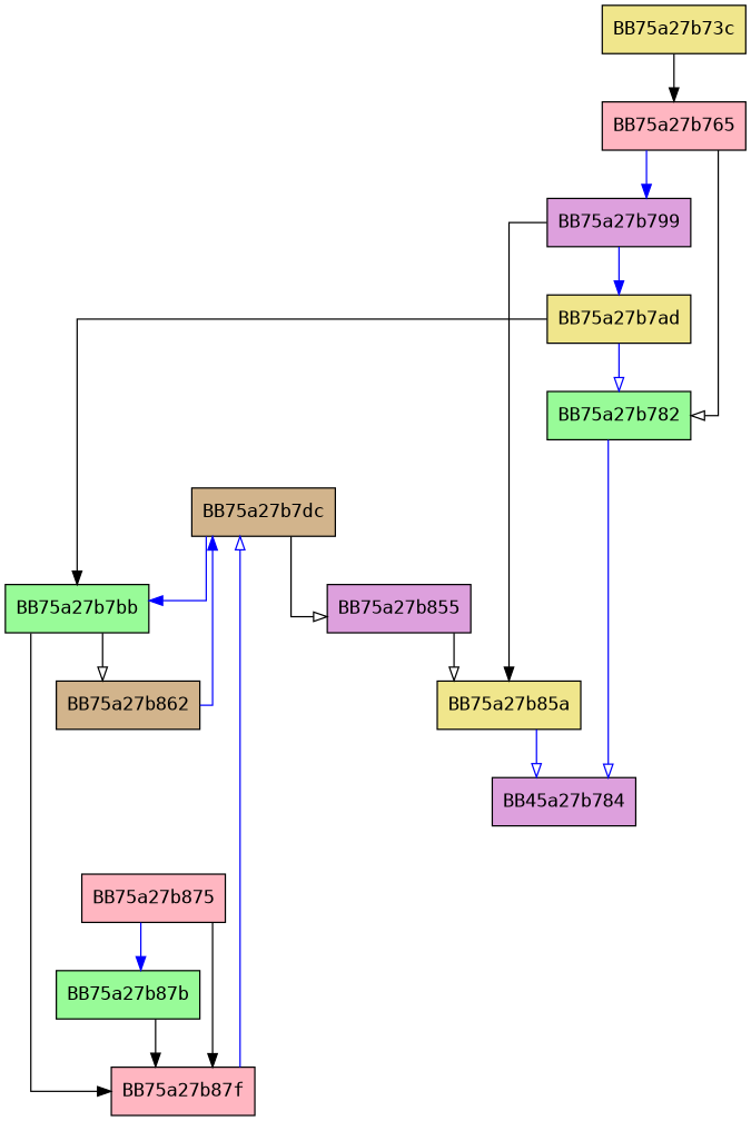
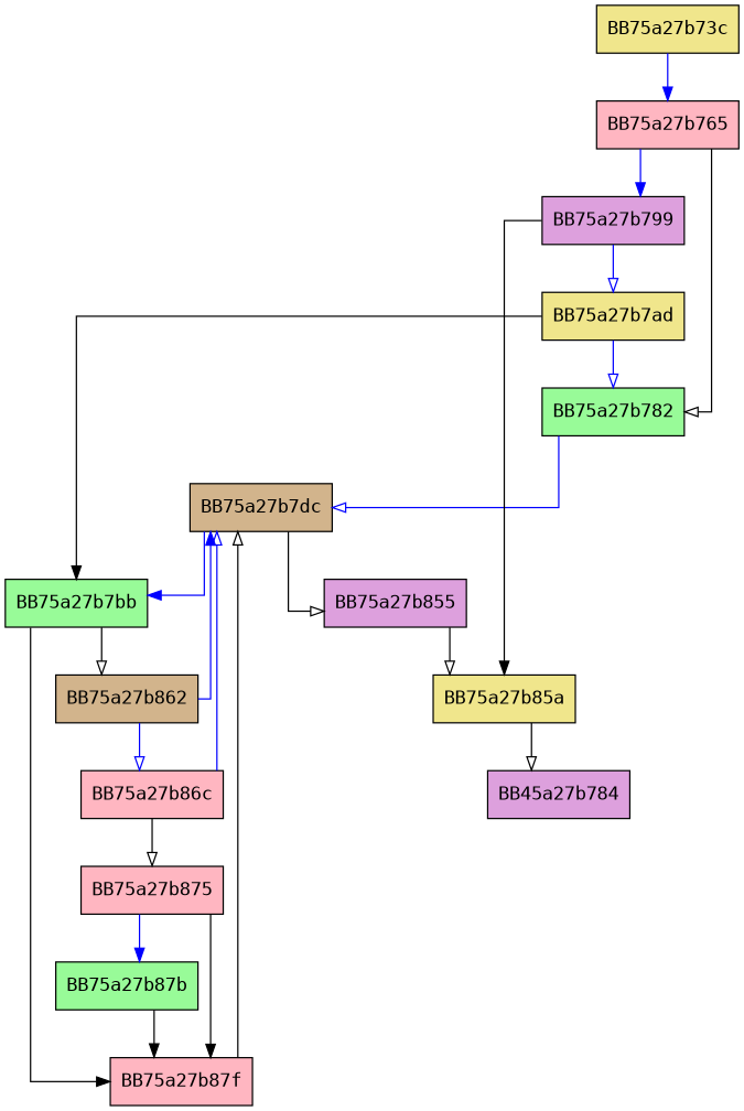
  digraph {
    fontname="DejaVu Sans Mono"
    splines=ortho
    node [fillcolor=lightpink fontname="DejaVu Sans Mono" shape=box style=filled]
    edge [arrowhead=normal color=blue fontname="DejaVu Sans Mono"]
    BB75a27b73c [fillcolor=khaki]
    BB75a27b765
    BB75a27b782 [fillcolor=palegreen]
    n4 [fillcolor=plum label=BB45a27b784]
    BB75a27b799 [fillcolor=plum]
    BB75a27b85a [fillcolor=khaki]
    BB75a27b7ad [fillcolor=khaki]
    BB75a27b7bb [fillcolor=palegreen]
    BB75a27b862 [fillcolor=tan]
    BB75a27b87f
    BB75a27b7dc [fillcolor=tan]
+   BB75a27b86c
    BB75a27b855 [fillcolor=plum]
    BB75a27b875
    BB75a27b87b [fillcolor=palegreen]
-   BB75a27b73c -> BB75a27b765 [color=black]
+   BB75a27b73c -> BB75a27b765
    BB75a27b765 -> BB75a27b782 [arrowhead=onormal color=black]
    BB75a27b765 -> BB75a27b799
-   BB75a27b782 -> n4 [arrowhead=onormal]
+   BB75a27b782 -> BB75a27b7dc [arrowhead=onormal]
    BB75a27b799 -> BB75a27b85a [color=black]
-   BB75a27b799 -> BB75a27b7ad
-   BB75a27b85a -> n4 [arrowhead=onormal]
+   BB75a27b799 -> BB75a27b7ad [arrowhead=onormal]
+   BB75a27b85a -> n4 [arrowhead=onormal color=black]
    BB75a27b7ad -> BB75a27b782 [arrowhead=onormal]
    BB75a27b7ad -> BB75a27b7bb [color=black]
    BB75a27b7bb -> BB75a27b862 [arrowhead=onormal color=black]
    BB75a27b7bb -> BB75a27b87f [color=black]
    BB75a27b862 -> BB75a27b7dc
-   BB75a27b87f -> BB75a27b7dc [arrowhead=onormal]
+   BB75a27b862 -> BB75a27b86c [arrowhead=onormal]
+   BB75a27b87f -> BB75a27b7dc [arrowhead=onormal color=black]
    BB75a27b7dc -> BB75a27b7bb
    BB75a27b7dc -> BB75a27b855 [arrowhead=onormal color=black]
+   BB75a27b86c -> BB75a27b7dc [arrowhead=onormal]
+   BB75a27b86c -> BB75a27b875 [arrowhead=onormal color=black]
    BB75a27b855 -> BB75a27b85a [arrowhead=onormal color=black]
    BB75a27b875 -> BB75a27b87f [color=black]
    BB75a27b875 -> BB75a27b87b
    BB75a27b87b -> BB75a27b87f [color=black]
  }
